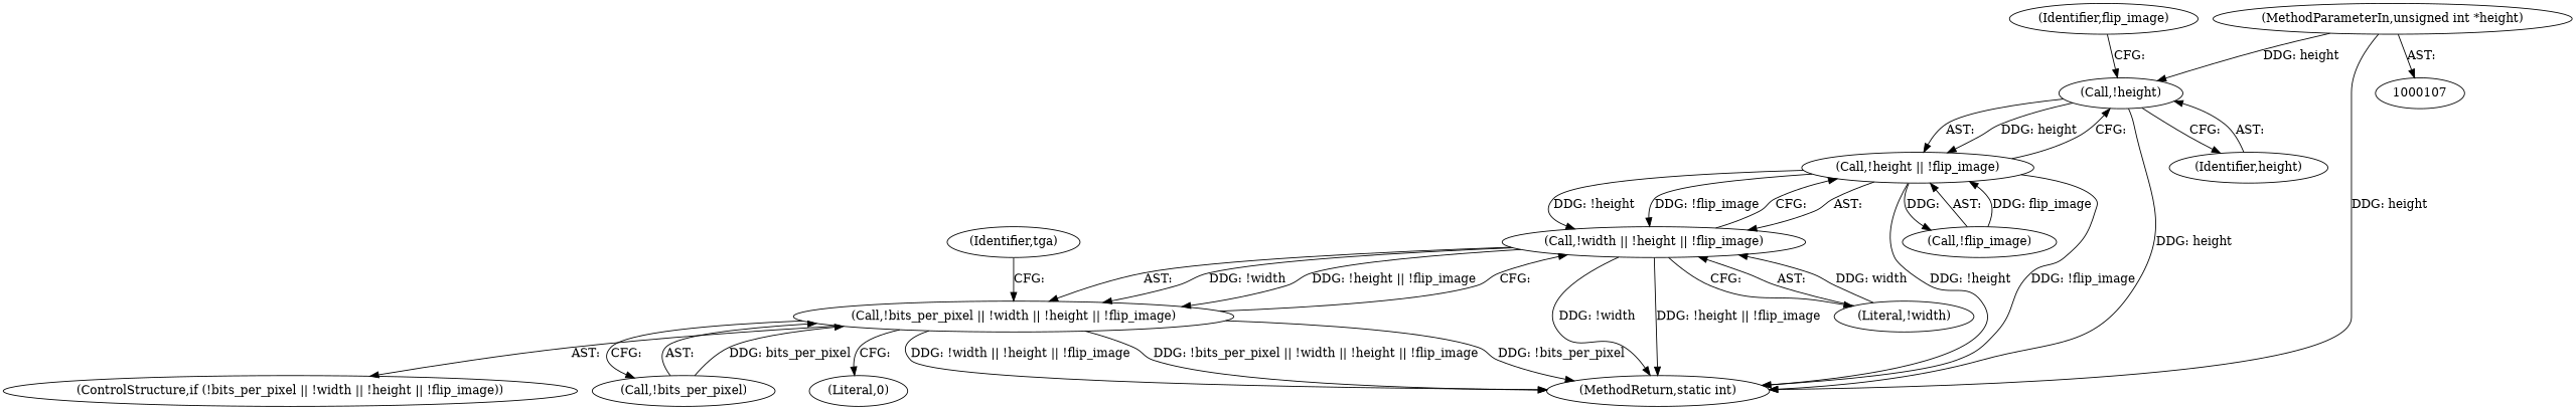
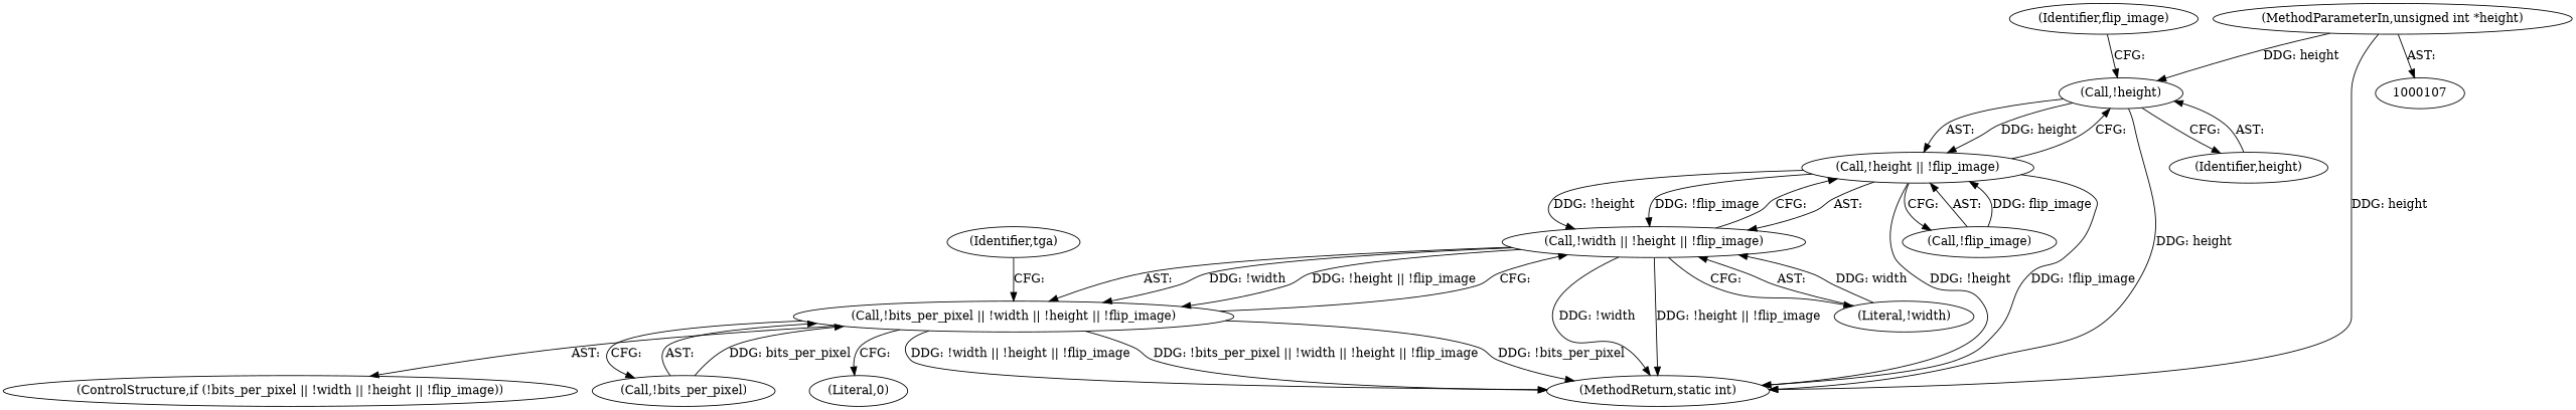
  digraph {
    n1 [label="(Call,!height)"]
    n2 [label="(Call,!height || !flip_image)"]
    n3 [label="(MethodReturn,static int)"]
    n4 [label="(Identifier,height)"]
    n5 [label="(Call,!width || !height || !flip_image)"]
    n6 [label="(Call,!flip_image)"]
    n7 [label="(MethodParameterIn,unsigned int *height)"]
    1000107
    n9 [label="(Call,!bits_per_pixel || !width || !height || !flip_image)"]
    n10 [label="(Literal,!width)"]
    n11 [label="(ControlStructure,if (!bits_per_pixel || !width || !height || !flip_image))"]
    n12 [label="(Call,!bits_per_pixel)"]
    n13 [label="(Literal,0)"]
    n14 [label="(Identifier,tga)"]
    n15 [label="(Identifier,flip_image)"]
    n1 -> n2 [label="AST: "]
    n1 -> n2 [label="DDG: height"]
    n1 -> n3 [label="DDG: height"]
    n1 -> n4 [label="CFG: "]
    n2 -> n1 [label="CFG: "]
    n2 -> n3 [label="DDG: !height"]
    n2 -> n3 [label="DDG: !flip_image"]
    n2 -> n5 [label="AST: "]
    n2 -> n5 [label="DDG: !height"]
    n2 -> n5 [label="DDG: !flip_image"]
-   n2 -> n6 [label="DDG: "]
+   n2 -> n6 [label="CFG: "]
    n4 -> n1 [label="AST: "]
    n5 -> n2 [label="CFG: "]
    n5 -> n3 [label="DDG: !width"]
    n5 -> n3 [label="DDG: !height || !flip_image"]
    n5 -> n9 [label="AST: "]
    n5 -> n9 [label="DDG: !width"]
    n5 -> n9 [label="DDG: !height || !flip_image"]
    n5 -> n10 [label="CFG: "]
    n6 -> n2 [label="AST: "]
    n6 -> n2 [label="DDG: flip_image"]
    n7 -> n1 [label="DDG: height"]
    n7 -> n3 [label="DDG: height"]
    n7 -> 1000107 [label="AST: "]
    n9 -> n3 [label="DDG: !bits_per_pixel || !width || !height || !flip_image"]
    n9 -> n3 [label="DDG: !bits_per_pixel"]
    n9 -> n3 [label="DDG: !width || !height || !flip_image"]
    n9 -> n5 [label="CFG: "]
    n9 -> n11 [label="AST: "]
    n9 -> n12 [label="CFG: "]
    n9 -> n13 [label="CFG: "]
    n10 -> n5 [label="AST: "]
    n10 -> n5 [label="DDG: width"]
    n12 -> n9 [label="AST: "]
    n12 -> n9 [label="DDG: bits_per_pixel"]
    n14 -> n9 [label="CFG: "]
    n15 -> n1 [label="CFG: "]
  }
